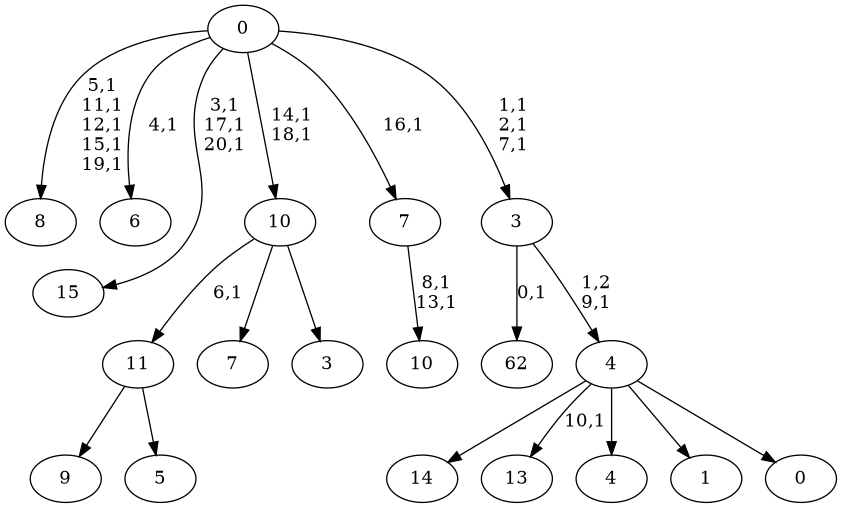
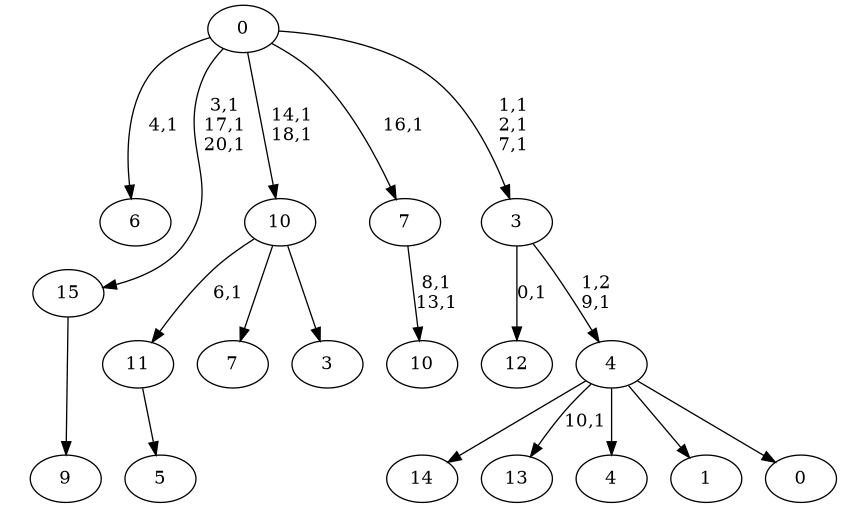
  digraph {
    n1 [label=14]
    n2 [label=13]
-   n3 [label=62]
+   n3 [label=12]
    n4 [label=11]
    n5 [label=5]
    n6 [label=10]
    n7 [label=9]
-   n8 [label=8]
    n9 [label=7]
    n10 [label=6]
    15
    n12 [label=4]
    n13 [label=3]
    10
    7
    n16 [label=1]
    n17 [label=0]
    4
    3
    0
    n4 -> n5
-   n4 -> n7
+   15 -> n7
    10 -> n4 [label="6,1"]
    10 -> n9
    10 -> n13
    7 -> n6 [label="8,1\n13,1"]
    4 -> n1
    4 -> n2 [label="10,1"]
    4 -> n12
    4 -> n16
    4 -> n17
    3 -> n3 [label="0,1"]
    3 -> 4 [label="1,2\n9,1"]
-   0 -> n8 [label="5,1\n11,1\n12,1\n15,1\n19,1"]
    0 -> n10 [label="4,1"]
    0 -> 15 [label="3,1\n17,1\n20,1"]
    0 -> 10 [label="14,1\n18,1"]
    0 -> 7 [label="16,1"]
    0 -> 3 [label="1,1\n2,1\n7,1"]
  }
